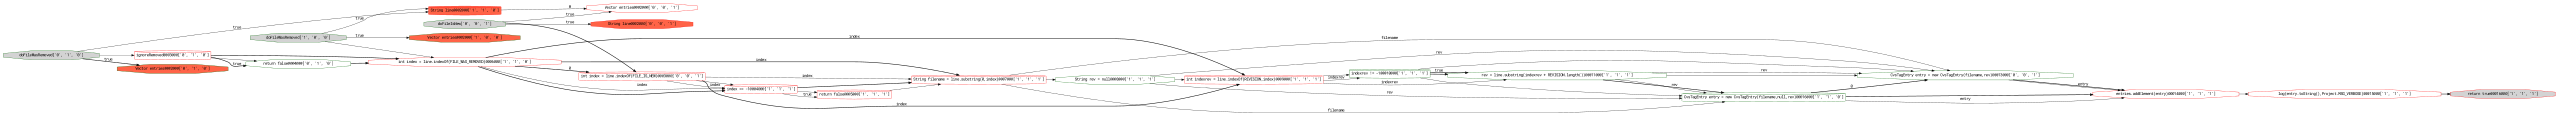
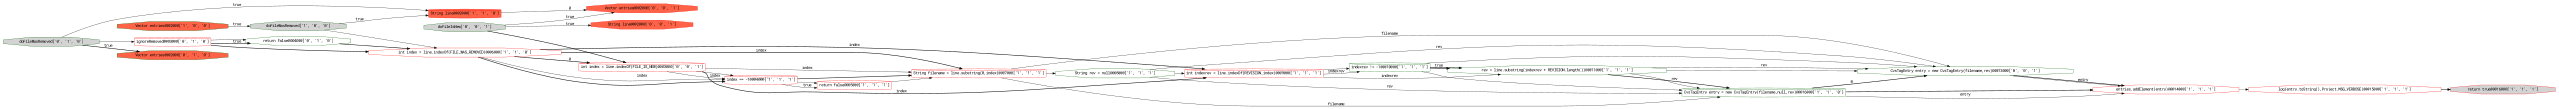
  digraph {
    fontname="Roboto Mono"
    rankdir=LR
    node [color=red fillcolor=white fontname="Roboto Mono" shape=octagon style=filled]
    edge [fontname="Roboto Mono" style=solid]
-   n1 [label="Vector entries@@@2@@@['0', '0', '1']"]
+   n1 [fillcolor=tomato label="Vector entries@@@2@@@['0', '0', '1']"]
    n2 [label="int index = line.indexOf(FILE_IS_NEW)@@@3@@@['0', '0', '1']" shape=cylinder]
    n3 [label="String filename = line.substring(0,index)@@@7@@@['1', '1', '1']" shape=cylinder]
    n4 [label="int indexrev = line.indexOf(REVISION,index)@@@9@@@['1', '1', '1']" shape=cylinder]
    n5 [label="index == -1@@@4@@@['1', '1', '1']" shape=cylinder]
    n6 [color=darkgreen label="String rev = null@@@8@@@['1', '1', '1']"]
    n7 [color=darkgreen label="CvsTagEntry entry = new CvsTagEntry(filename,rev)@@@13@@@['0', '0', '1']"]
    n8 [color=darkgreen label="CvsTagEntry entry = new CvsTagEntry(filename,null,rev)@@@16@@@['1', '1', '0']" shape=cylinder]
    n9 [color=darkgreen label="rev = line.substring(indexrev + REVISION.length())@@@11@@@['1', '1', '1']"]
    n10 [color=darkgreen label="indexrev != -1@@@10@@@['1', '1', '1']" shape=cylinder]
    n11 [label="return false@@@5@@@['1', '1', '1']" shape=cylinder]
    n12 [color=darkgreen fillcolor=tomato label="Vector entries@@@2@@@['0', '1', '0']"]
    n13 [label="entries.addElement(entry)@@@14@@@['1', '1', '1']"]
    n14 [label="log(entry.toString(),Project.MSG_VERBOSE)@@@15@@@['1', '1', '1']"]
    n15 [fillcolor=lightgray label="return true@@@16@@@['1', '1', '1']"]
    n16 [color=darkgreen fillcolor=lightgray label="doFileIsNew['0', '0', '1']"]
    n17 [fillcolor=tomato label="String line@@@2@@@['0', '0', '1']"]
    n18 [label="int index = line.indexOf(FILE_WAS_REMOVED)@@@6@@@['1', '1', '0']"]
    n19 [color=darkgreen fillcolor=tomato label="Vector entries@@@2@@@['1', '0', '0']"]
    n20 [color=darkgreen fillcolor=lightgray label="doFileWasRemoved['0', '1', '0']"]
    n21 [label="ignoreRemoved@@@3@@@['0', '1', '0']" shape=cylinder]
    n22 [fillcolor=tomato label="String line@@@2@@@['1', '1', '0']" shape=cylinder]
    n23 [color=darkgreen label="return false@@@4@@@['0', '1', '0']"]
    n24 [color=darkgreen fillcolor=lightgray label="doFileWasRemoved['1', '0', '0']"]
    n2 -> n3 [label=index]
    n2 -> n4 [label=index style=bold]
    n2 -> n5 [label=index]
    n2 -> n5
    n3 -> n6
    n3 -> n7 [label=filename]
    n3 -> n8 [label=filename]
    n4 -> n9 [label=indexrev]
    n4 -> n10 [label=indexrev]
    n4 -> n10
    n5 -> n3 [style=bold]
    n5 -> n11 [label=true]
    n5 -> n11
    n6 -> n4
    n6 -> n7 [label=rev]
    n6 -> n8 [label=rev]
    n7 -> n13 [label=entry style=bold]
    n7 -> n13
    n8 -> n7 [label=0 style=bold]
    n8 -> n13 [style=bold]
    n8 -> n13 [label=entry]
    n9 -> n7 [label=rev]
    n9 -> n7
    n9 -> n8 [label=rev style=bold]
    n9 -> n8
    n10 -> n7
    n10 -> n8
    n10 -> n9 [label=true style=bold]
    n10 -> n9 [style=bold]
    n11 -> n3
    n13 -> n14
    n14 -> n15 [style=bold]
    n16 -> n1 [label=true]
    n16 -> n2 [style=bold]
    n16 -> n17 [label=true]
    n18 -> n2 [label=0 style=bold]
    n18 -> n3 [label=index style=bold]
    n18 -> n4 [label=index style=bold]
    n18 -> n5 [label=index]
    n18 -> n5 [style=bold]
    n20 -> n12 [label=true style=bold]
    n20 -> n21
    n20 -> n22 [label=true]
    n21 -> n18 [style=bold]
    n21 -> n23 [label=true style=bold]
    n21 -> n23
    n22 -> n1 [label=0]
    n23 -> n18 [style=bold]
    n24 -> n18
-   n24 -> n19 [label=true]
+   n19 -> n24 [label=true]
    n24 -> n22 [label=true]
  }
